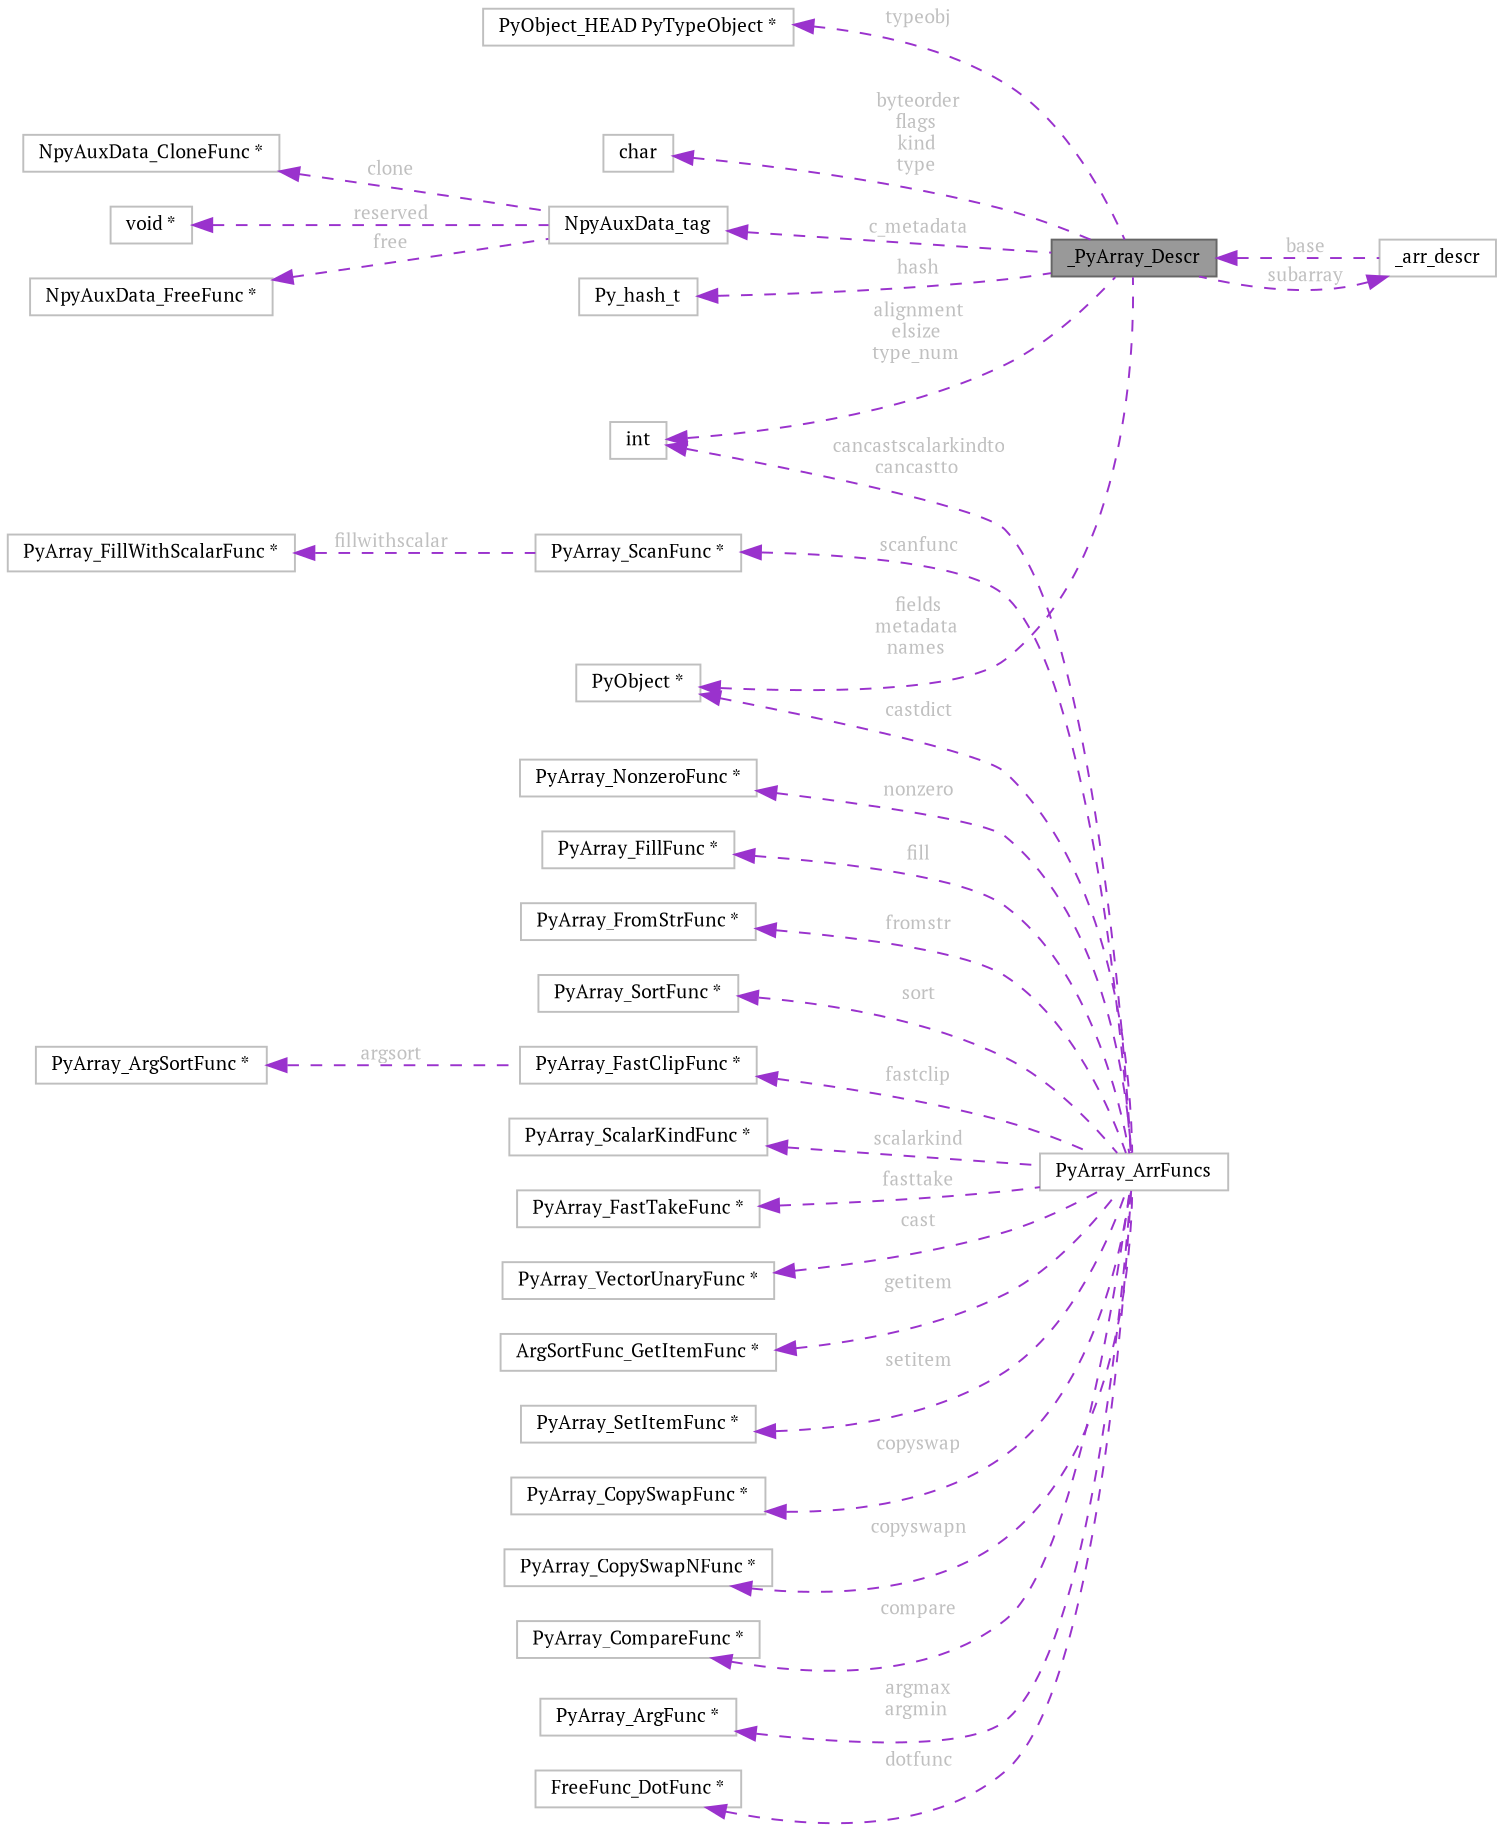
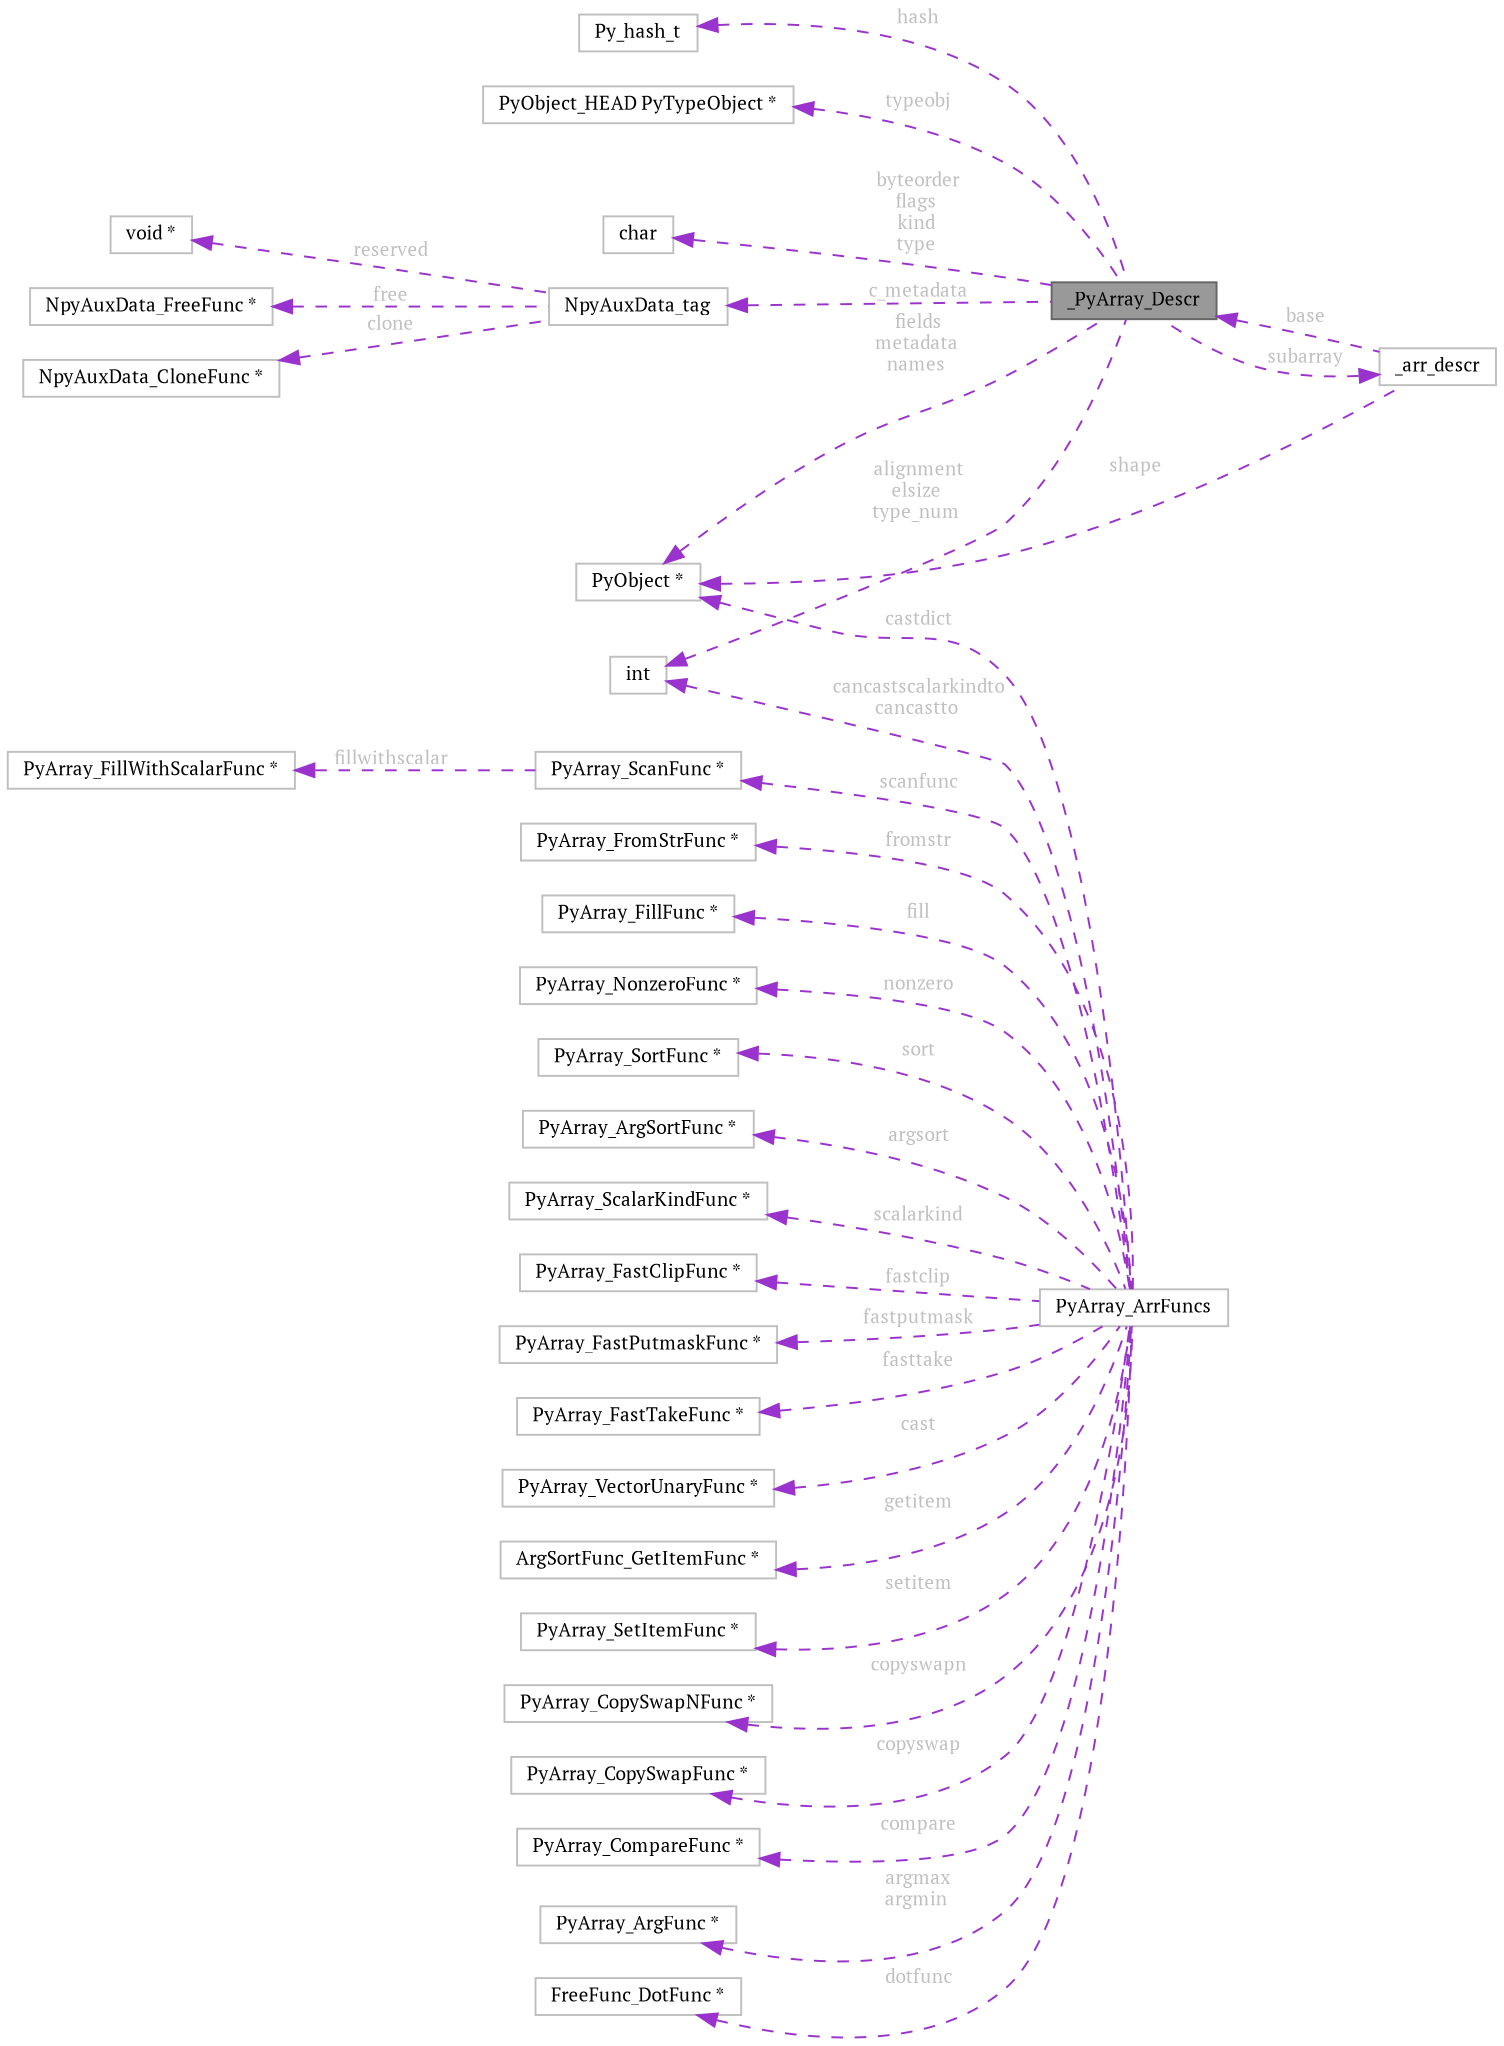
  digraph {
    fontname="PT Serif"
    rankdir=LR
    node [color=grey75 fillcolor=white fontname="PT Serif" fontsize=10 shape=box style=filled]
    edge [color=darkorchid3 dir=back fontcolor=grey fontname="PT Serif" fontsize=10 labelfontname=Helvetica labelfontsize=10 style=dashed]
    n1 [color=gray40 fillcolor=grey60 fontcolor=black height=0.2 label=_PyArray_Descr width=0.4]
    n2 [height=0.2 label=_arr_descr width=0.4]
    n3 [height=0.2 label="PyObject_HEAD PyTypeObject *" width=0.4]
    n4 [height=0.2 label=char width=0.4]
    n5 [height=0.2 label=int width=0.4]
    n6 [height=0.2 label=PyArray_ArrFuncs width=0.4]
    n7 [height=0.2 label="PyObject *" width=0.4]
    n8 [height=0.2 label="PyArray_VectorUnaryFunc *" width=0.4]
    n9 [height=0.2 label="ArgSortFunc_GetItemFunc *" width=0.4]
    n10 [height=0.2 label="PyArray_SetItemFunc *" width=0.4]
    n11 [height=0.2 label="PyArray_CopySwapNFunc *" width=0.4]
    n12 [height=0.2 label="PyArray_CopySwapFunc *" width=0.4]
    n13 [height=0.2 label="PyArray_CompareFunc *" width=0.4]
    n14 [height=0.2 label="PyArray_ArgFunc *" width=0.4]
    n15 [height=0.2 label="FreeFunc_DotFunc *" width=0.4]
    n16 [height=0.2 label="PyArray_ScanFunc *" width=0.4]
    n17 [height=0.2 label="PyArray_FromStrFunc *" width=0.4]
    n18 [height=0.2 label="PyArray_NonzeroFunc *" width=0.4]
    n19 [height=0.2 label="PyArray_FillFunc *" width=0.4]
    n20 [height=0.2 label="PyArray_FillWithScalarFunc *" width=0.4]
    n21 [height=0.2 label="PyArray_SortFunc *" width=0.4]
    n22 [height=0.2 label="PyArray_ArgSortFunc *" width=0.4]
    n23 [height=0.2 label="PyArray_ScalarKindFunc *" width=0.4]
    n24 [height=0.2 label="PyArray_FastClipFunc *" width=0.4]
+   n25 [height=0.2 label="PyArray_FastPutmaskFunc *" width=0.4]
    n26 [height=0.2 label="PyArray_FastTakeFunc *" width=0.4]
    n27 [height=0.2 label=NpyAuxData_tag width=0.4]
    n28 [height=0.2 label="NpyAuxData_FreeFunc *" width=0.4]
    n29 [height=0.2 label="NpyAuxData_CloneFunc *" width=0.4]
    n30 [height=0.2 label="void *" width=0.4]
    n31 [height=0.2 label=Py_hash_t width=0.4]
    n1 -> n2 [label=" base"]
    n2 -> n1 [label=" subarray"]
    n3 -> n1 [label=" typeobj"]
    n4 -> n1 [label=" byteorder\nflags\nkind\ntype"]
    n5 -> n1 [label=" alignment\nelsize\ntype_num"]
    n5 -> n6 [label=" cancastscalarkindto\ncancastto"]
    n7 -> n1 [label=" fields\nmetadata\nnames"]
+   n7 -> n2 [label=" shape"]
    n7 -> n6 [label=" castdict"]
    n8 -> n6 [label=" cast"]
    n9 -> n6 [label=" getitem"]
    n10 -> n6 [label=" setitem"]
    n11 -> n6 [label=" copyswapn"]
    n12 -> n6 [label=" copyswap"]
    n13 -> n6 [label=" compare"]
    n14 -> n6 [label=" argmax\nargmin"]
    n15 -> n6 [label=" dotfunc"]
    n16 -> n6 [label=" scanfunc"]
    n17 -> n6 [label=" fromstr"]
    n18 -> n6 [label=" nonzero"]
    n19 -> n6 [label=" fill"]
    n20 -> n16 [label=" fillwithscalar"]
    n21 -> n6 [label=" sort"]
-   n22 -> n24 [label=" argsort"]
+   n22 -> n6 [label=" argsort"]
    n23 -> n6 [label=" scalarkind"]
    n24 -> n6 [label=" fastclip"]
+   n25 -> n6 [label=" fastputmask"]
    n26 -> n6 [label=" fasttake"]
    n27 -> n1 [label=" c_metadata"]
    n28 -> n27 [label=" free"]
    n29 -> n27 [label=" clone"]
    n30 -> n27 [label=" reserved"]
    n31 -> n1 [label=" hash"]
  }
